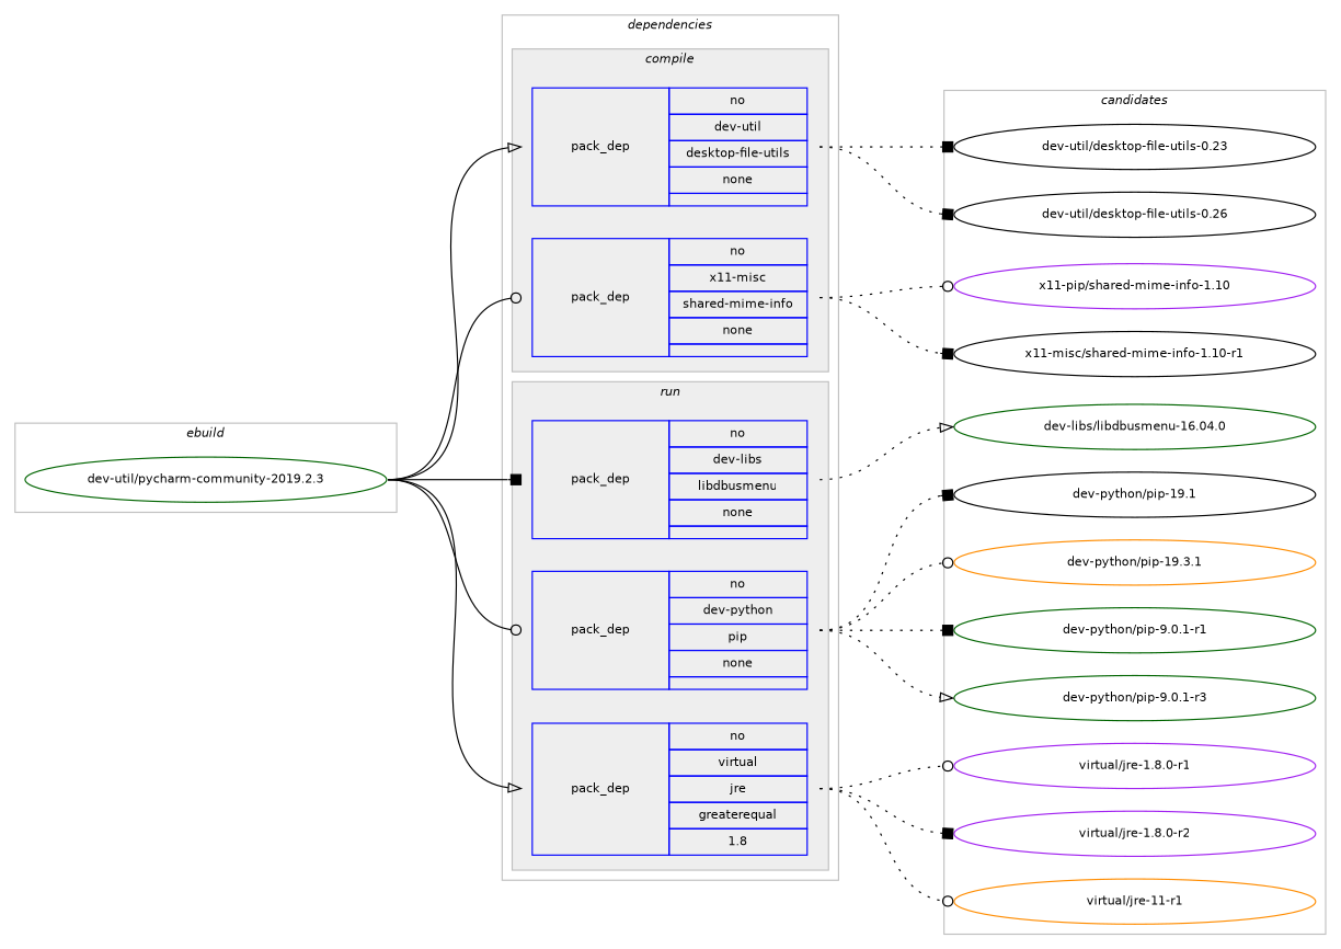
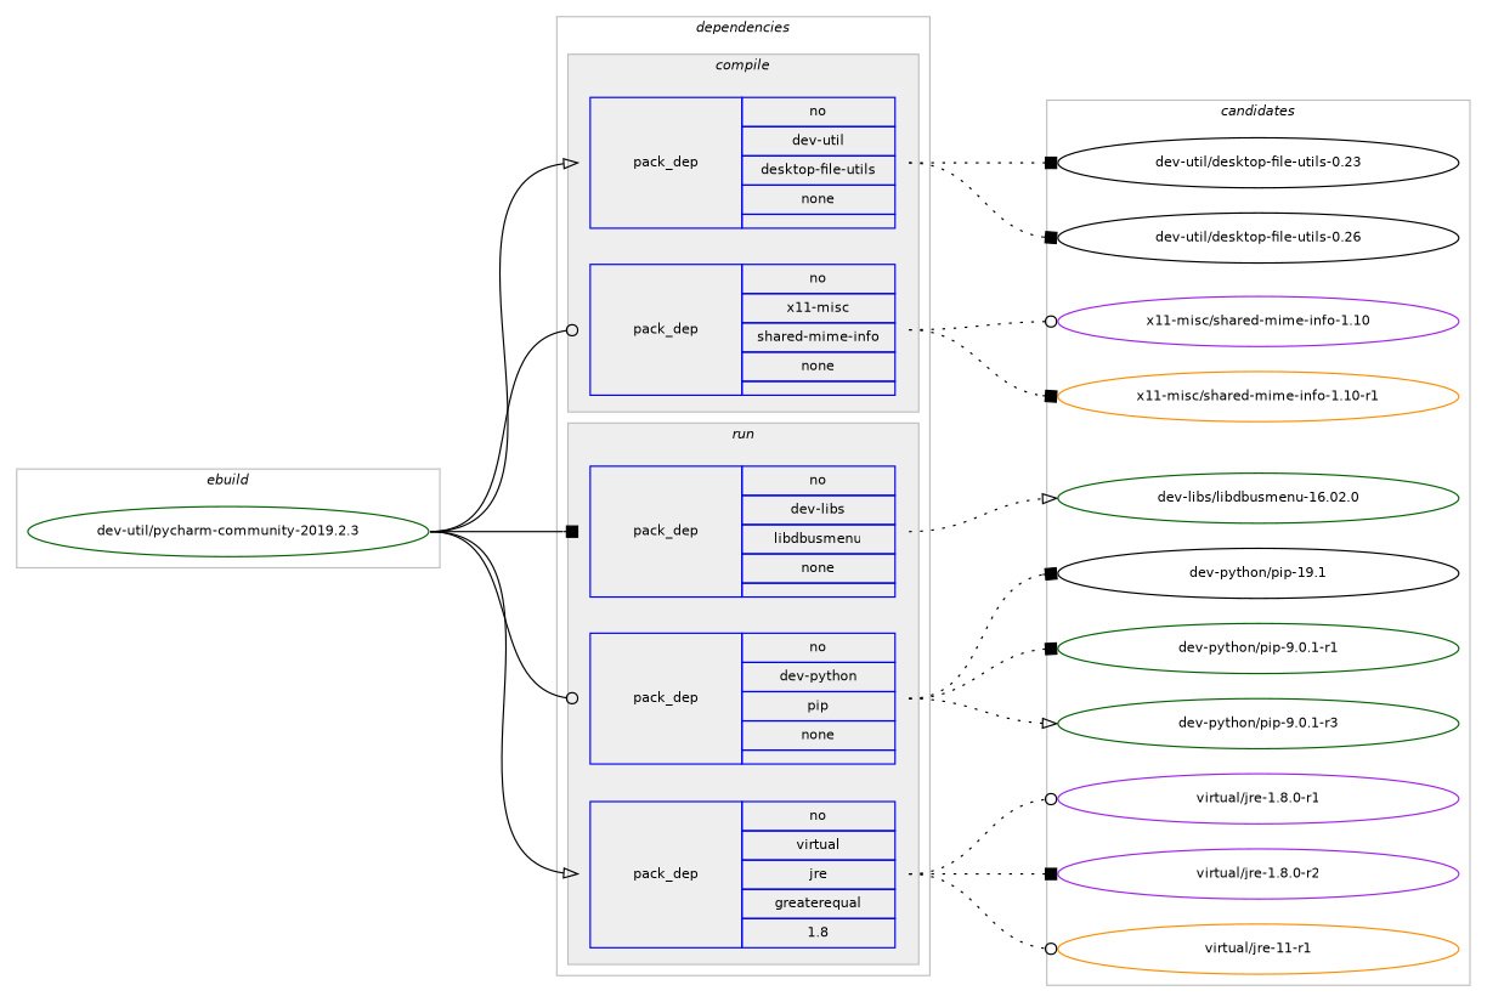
  digraph {
    compound=true
    concentrate=true
    fontname=Helvetica
    fontsize=10
    newrank=true
    rankdir=LR
    ranksep=1.5
    node [color=blue fontname=Helvetica fontsize=10]
    edge [arrowhead=box headport=w style=dotted tailport=e weight=100]
    n1 [color=darkgreen label="dev-util/pycharm-community-2019.2.3" width=4]
    n2 [label=<<TABLE BORDER="0" CELLBORDER="1" CELLSPACING="0" CELLPADDING="4" WIDTH="220"><TR><TD ROWSPAN="6" CELLPADDING="30">pack_dep</TD></TR><TR><TD WIDTH="110">no</TD></TR><TR><TD>dev-util</TD></TR><TR><TD>desktop-file-utils</TD></TR><TR><TD>none</TD></TR><TR><TD></TD></TR></TABLE>> shape=none]
    n3 [label=<<TABLE BORDER="0" CELLBORDER="1" CELLSPACING="0" CELLPADDING="4" WIDTH="220"><TR><TD ROWSPAN="6" CELLPADDING="30">pack_dep</TD></TR><TR><TD WIDTH="110">no</TD></TR><TR><TD>x11-misc</TD></TR><TR><TD>shared-mime-info</TD></TR><TR><TD>none</TD></TR><TR><TD></TD></TR></TABLE>> shape=none]
    n4 [label=<<TABLE BORDER="0" CELLBORDER="1" CELLSPACING="0" CELLPADDING="4" WIDTH="220"><TR><TD ROWSPAN="6" CELLPADDING="30">pack_dep</TD></TR><TR><TD WIDTH="110">no</TD></TR><TR><TD>dev-libs</TD></TR><TR><TD>libdbusmenu</TD></TR><TR><TD>none</TD></TR><TR><TD></TD></TR></TABLE>> shape=none]
    n5 [label=<<TABLE BORDER="0" CELLBORDER="1" CELLSPACING="0" CELLPADDING="4" WIDTH="220"><TR><TD ROWSPAN="6" CELLPADDING="30">pack_dep</TD></TR><TR><TD WIDTH="110">no</TD></TR><TR><TD>dev-python</TD></TR><TR><TD>pip</TD></TR><TR><TD>none</TD></TR><TR><TD></TD></TR></TABLE>> shape=none]
    n6 [label=<<TABLE BORDER="0" CELLBORDER="1" CELLSPACING="0" CELLPADDING="4" WIDTH="220"><TR><TD ROWSPAN="6" CELLPADDING="30">pack_dep</TD></TR><TR><TD WIDTH="110">no</TD></TR><TR><TD>virtual</TD></TR><TR><TD>jre</TD></TR><TR><TD>greaterequal</TD></TR><TR><TD>1.8</TD></TR></TABLE>> shape=none]
    n7 [color=black label="dev-util/desktop-file-utils-0.23" width=4]
    n8 [color=black label="dev-util/desktop-file-utils-0.26" width=4]
-   n9 [color=purple label="x11-pip/shared-mime-info-1.10" width=4]
-   n10 [color=black label="x11-misc/shared-mime-info-1.10-r1" width=4]
-   n11 [color=darkgreen label="dev-libs/libdbusmenu-16.04.0" width=4]
+   n9 [color=purple label="x11-misc/shared-mime-info-1.10" width=4]
+   n10 [color=darkorange label="x11-misc/shared-mime-info-1.10-r1" width=4]
+   n11 [color=darkgreen label="dev-libs/libdbusmenu-16.02.0" width=4]
    n12 [color=black label="dev-python/pip-19.1" width=4]
-   n13 [color=darkorange label="dev-python/pip-19.3.1" width=4]
    n14 [color=darkgreen label="dev-python/pip-9.0.1-r1" width=4]
    n15 [color=darkgreen label="dev-python/pip-9.0.1-r3" width=4]
    n16 [color=purple label="virtual/jre-1.8.0-r1" width=4]
    n17 [color=purple label="virtual/jre-1.8.0-r2" width=4]
    n18 [color=darkorange label="virtual/jre-11-r1" width=4]
    subgraph cluster_1 {
      color=gray
      label=<<i>ebuild</i>>
      rank=same
      n1
    }
    subgraph cluster_2 {
      color=gray
      label=<<i>dependencies</i>>
      subgraph cluster_3 {
        color=gray
        fillcolor="#eeeeee"
        label=<<i>compile</i>>
        style=filled
        subgraph sub_4 {
          color=gray
          fillcolor="#eeeeee"
          label=<<i>compile</i>>
          style=filled
          n2
        }
        subgraph sub_5 {
          color=gray
          fillcolor="#eeeeee"
          label=<<i>compile</i>>
          style=filled
          n3
        }
      }
      subgraph cluster_6 {
        color=gray
        fillcolor="#eeeeee"
        label=<<i>compile and run</i>>
        style=filled
      }
      subgraph cluster_7 {
        color=gray
        fillcolor="#eeeeee"
        label=<<i>run</i>>
        style=filled
        subgraph sub_8 {
          color=gray
          fillcolor="#eeeeee"
          label=<<i>run</i>>
          style=filled
          n4
        }
        subgraph sub_9 {
          color=gray
          fillcolor="#eeeeee"
          label=<<i>run</i>>
          style=filled
          n5
        }
        subgraph sub_10 {
          color=gray
          fillcolor="#eeeeee"
          label=<<i>run</i>>
          style=filled
          n6
        }
      }
    }
    subgraph cluster_11 {
      color=gray
      label=<<i>candidates</i>>
      rank=same
      subgraph sub_12 {
        color=black
        label=<<i>candidates</i>>
        nodesep=1
        rank=same
        n7
        n8
      }
      subgraph sub_13 {
        color=black
        label=<<i>candidates</i>>
        nodesep=1
        rank=same
        n9
        n10
      }
      subgraph sub_14 {
        color=black
        label=<<i>candidates</i>>
        nodesep=1
        rank=same
        n11
      }
      subgraph sub_15 {
        color=black
        label=<<i>candidates</i>>
        nodesep=1
        rank=same
        n12
-       n13
        n14
        n15
      }
      subgraph sub_16 {
        color=black
        label=<<i>candidates</i>>
        nodesep=1
        rank=same
        n16
        n17
        n18
      }
    }
    n1 -> n2 [arrowhead=onormal style=solid weight=20]
    n1 -> n3 [arrowhead=odot style=solid weight=20]
    n1 -> n4 [style=solid weight=20]
    n1 -> n5 [arrowhead=odot style=solid weight=20]
    n1 -> n6 [arrowhead=onormal style=solid weight=20]
    n2 -> n7
    n2 -> n8
    n3 -> n9 [arrowhead=odot]
    n3 -> n10
    n4 -> n11 [arrowhead=onormal]
    n5 -> n12
-   n5 -> n13 [arrowhead=odot]
    n5 -> n14
    n5 -> n15 [arrowhead=onormal]
    n6 -> n16 [arrowhead=odot]
    n6 -> n17
    n6 -> n18 [arrowhead=odot]
  }
